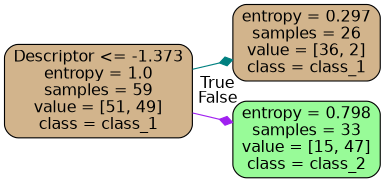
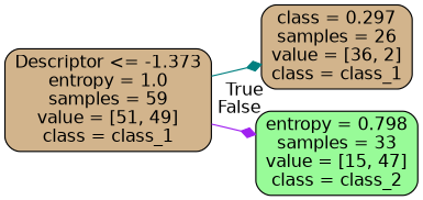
  digraph {
    rankdir=LR
    node [color=black fillcolor=tan fontname=helvetica shape=box style="filled, rounded"]
    edge [fontname=helvetica labeldistance=2.5 arrowhead=diamond]
    n1 [label="Descriptor <= -1.373\nentropy = 1.0\nsamples = 59\nvalue = [51, 49]\nclass = class_1"]
-   n2 [label="entropy = 0.297\nsamples = 26\nvalue = [36, 2]\nclass = class_1"]
+   n2 [label="class = 0.297\nsamples = 26\nvalue = [36, 2]\nclass = class_1"]
    n3 [fillcolor=palegreen label="entropy = 0.798\nsamples = 33\nvalue = [15, 47]\nclass = class_2"]
    n1 -> n2 [headlabel=True labelangle=45 color=teal]
    n1 -> n3 [headlabel=False labelangle=-45 color=purple]
  }
